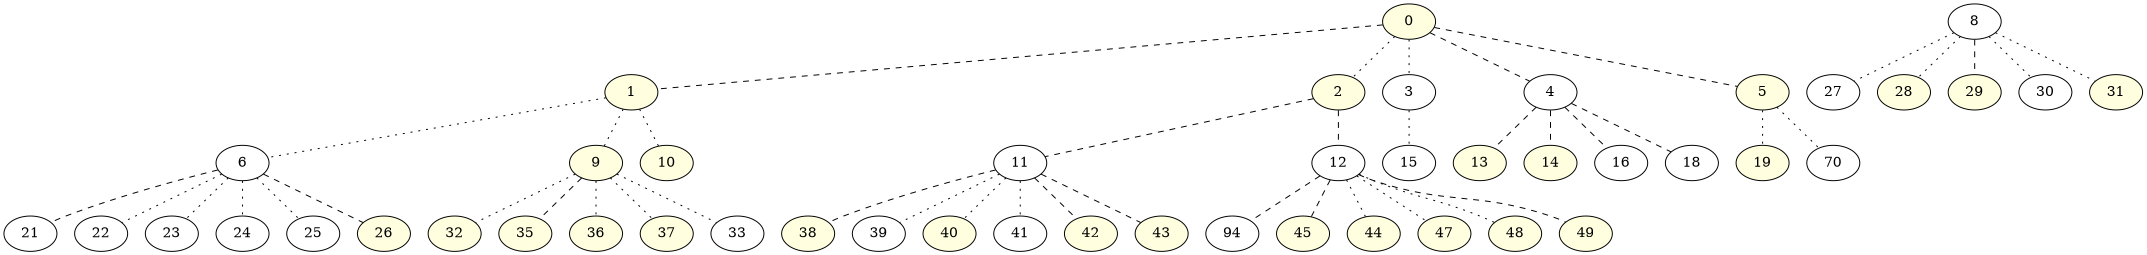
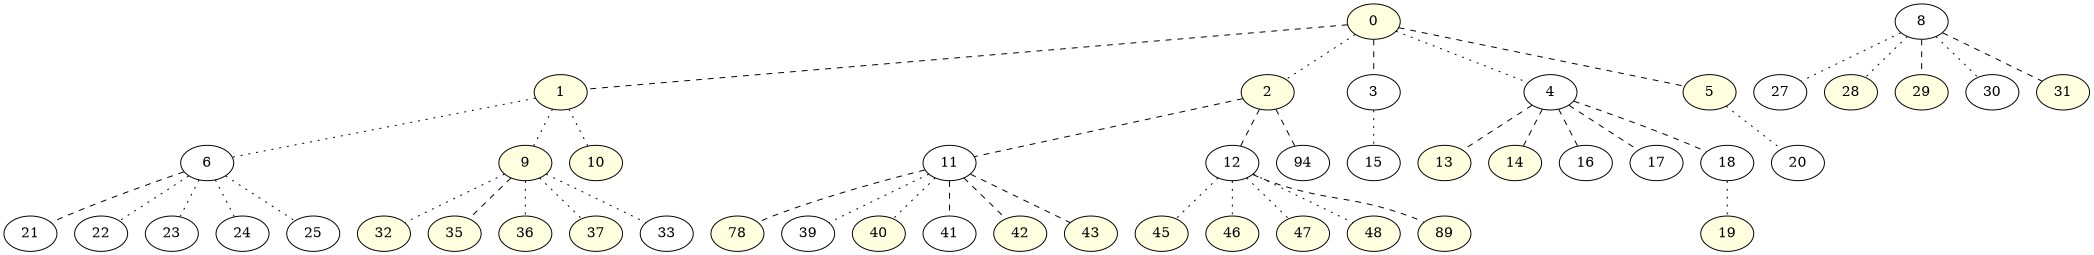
  graph {
    node [fillcolor=lightyellow style=filled]
    edge [style=dotted]
    0
    1
    2
    3 [fillcolor=white]
    4 [fillcolor=white]
    5
    6 [fillcolor=white]
    9
    10
    11 [fillcolor=white]
    12 [fillcolor=white]
    15 [fillcolor=white]
    13
    14
    16 [fillcolor=white]
+   17 [fillcolor=white]
    18 [fillcolor=white]
    19
-   20 [fillcolor=white label=70]
+   20 [fillcolor=white]
    21 [fillcolor=white]
    22 [fillcolor=white]
    23 [fillcolor=white]
    24 [fillcolor=white]
    25 [fillcolor=white]
-   26
    8 [fillcolor=white]
    27 [fillcolor=white]
    28
    29
    30 [fillcolor=white]
    31
    32
    35
    36
    37
    33 [fillcolor=white]
-   38
+   38 [label=78]
    39 [fillcolor=white]
    40
    41 [fillcolor=white]
    42
    43
    n43 [fillcolor=white label=94]
    45
-   46 [label=44]
+   46
    47
    48
-   49
+   49 [label=89]
    0 -- 1 [style=dashed]
    0 -- 2
-   0 -- 3
-   0 -- 4 [style=dashed]
+   0 -- 3 [style=dashed]
+   0 -- 4
    0 -- 5 [style=dashed]
    1 -- 6
    1 -- 9
    1 -- 10
    2 -- 11 [style=dashed]
    2 -- 12 [style=dashed]
    3 -- 15
    4 -- 13 [style=dashed]
    4 -- 14 [style=dashed]
    4 -- 16 [style=dashed]
+   4 -- 17 [style=dashed]
    4 -- 18 [style=dashed]
-   5 -- 19
+   18 -- 19
    5 -- 20
    6 -- 21 [style=dashed]
    6 -- 22
    6 -- 23
    6 -- 24
    6 -- 25
-   6 -- 26 [style=dashed]
    9 -- 32
    9 -- 35 [style=dashed]
    9 -- 36
    9 -- 37
    9 -- 33
    11 -- 38 [style=dashed]
    11 -- 39
    11 -- 40
-   11 -- 41
+   11 -- 41 [style=dashed]
    11 -- 42 [style=dashed]
    11 -- 43 [style=dashed]
-   12 -- n43 [style=dashed]
-   12 -- 45 [style=dashed]
+   2 -- n43 [style=dashed]
+   12 -- 45
    12 -- 46
    12 -- 47
    12 -- 48
    12 -- 49 [style=dashed]
    8 -- 27
    8 -- 28
    8 -- 29 [style=dashed]
    8 -- 30
-   8 -- 31
+   8 -- 31 [style=dashed]
  }
